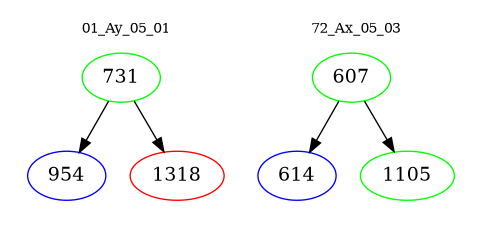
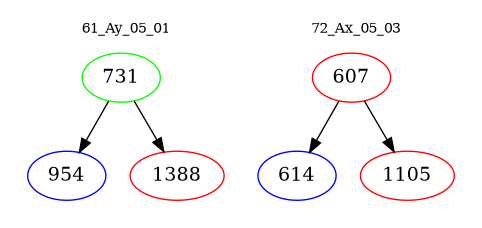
  digraph {
    node [color=green]
    edge [color=black]
    n1 [label=731]
    n2 [color=blue label=954]
-   n3 [color=red label=1318]
-   n4 [label=607]
+   n3 [color=red label=1388]
+   n4 [color=red label=607]
    n5 [color=blue label=614]
-   n6 [label=1105]
+   n6 [color=red label=1105]
    subgraph cluster_1 {
      color=white
      fontsize=10
-     label="01_Ay_05_01"
+     label="61_Ay_05_01"
      n1
      n2
      n3
    }
    subgraph cluster_2 {
      color=white
      fontsize=10
      label="72_Ax_05_03"
      n4
      n5
      n6
    }
    n1 -> n2
    n1 -> n3
    n4 -> n5
    n4 -> n6
  }
